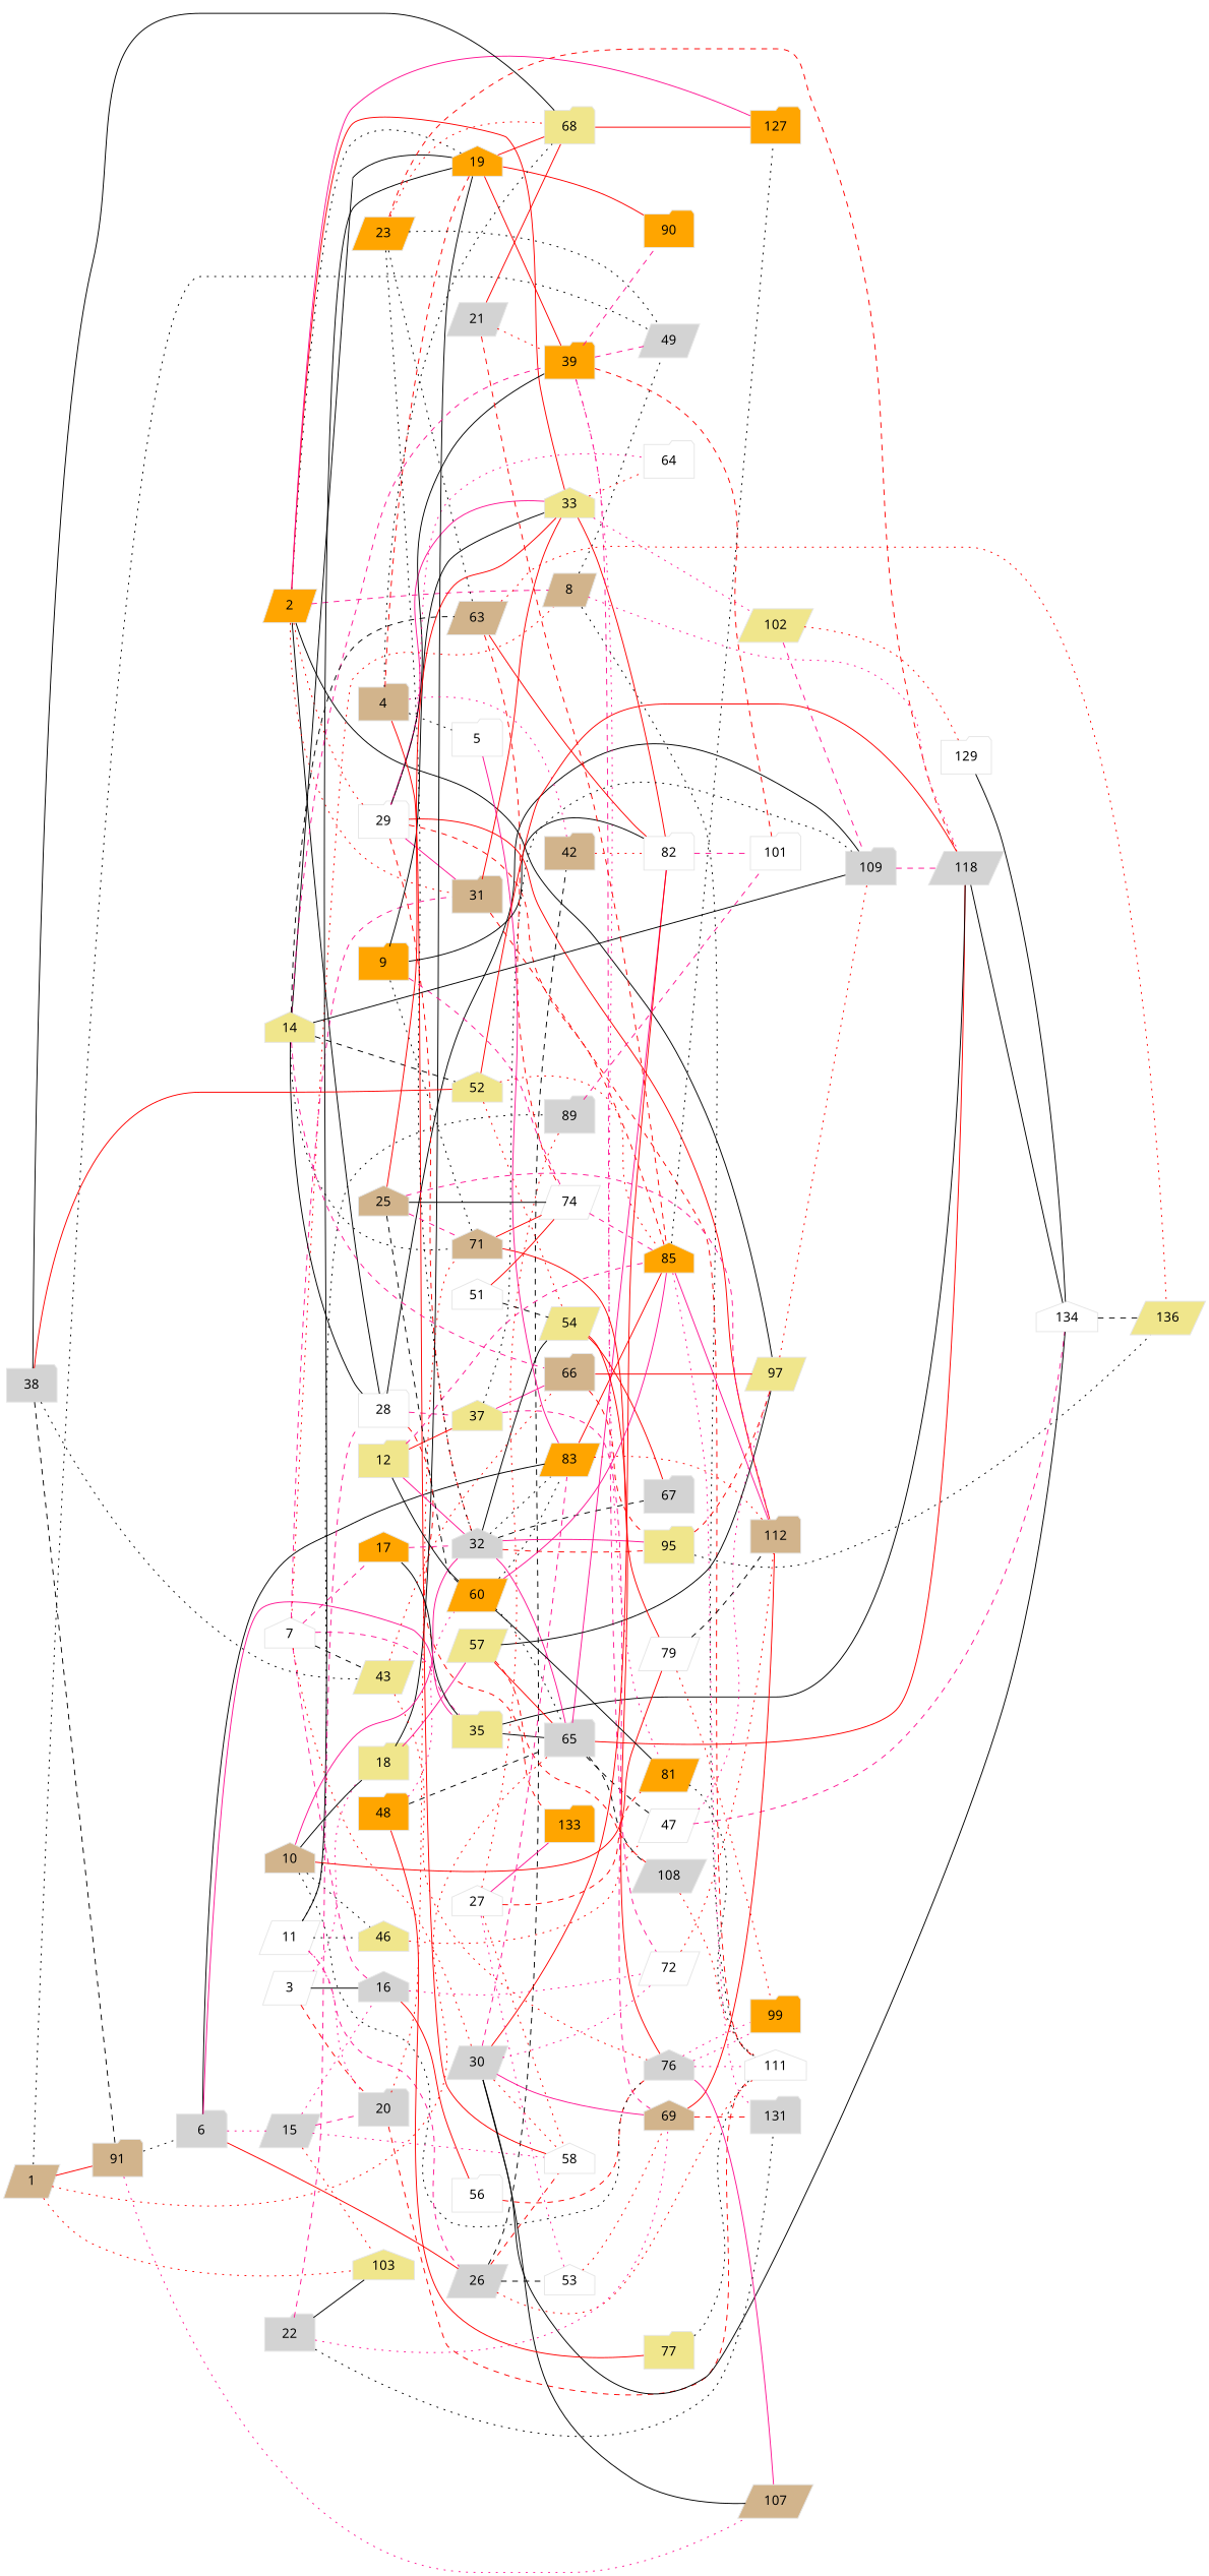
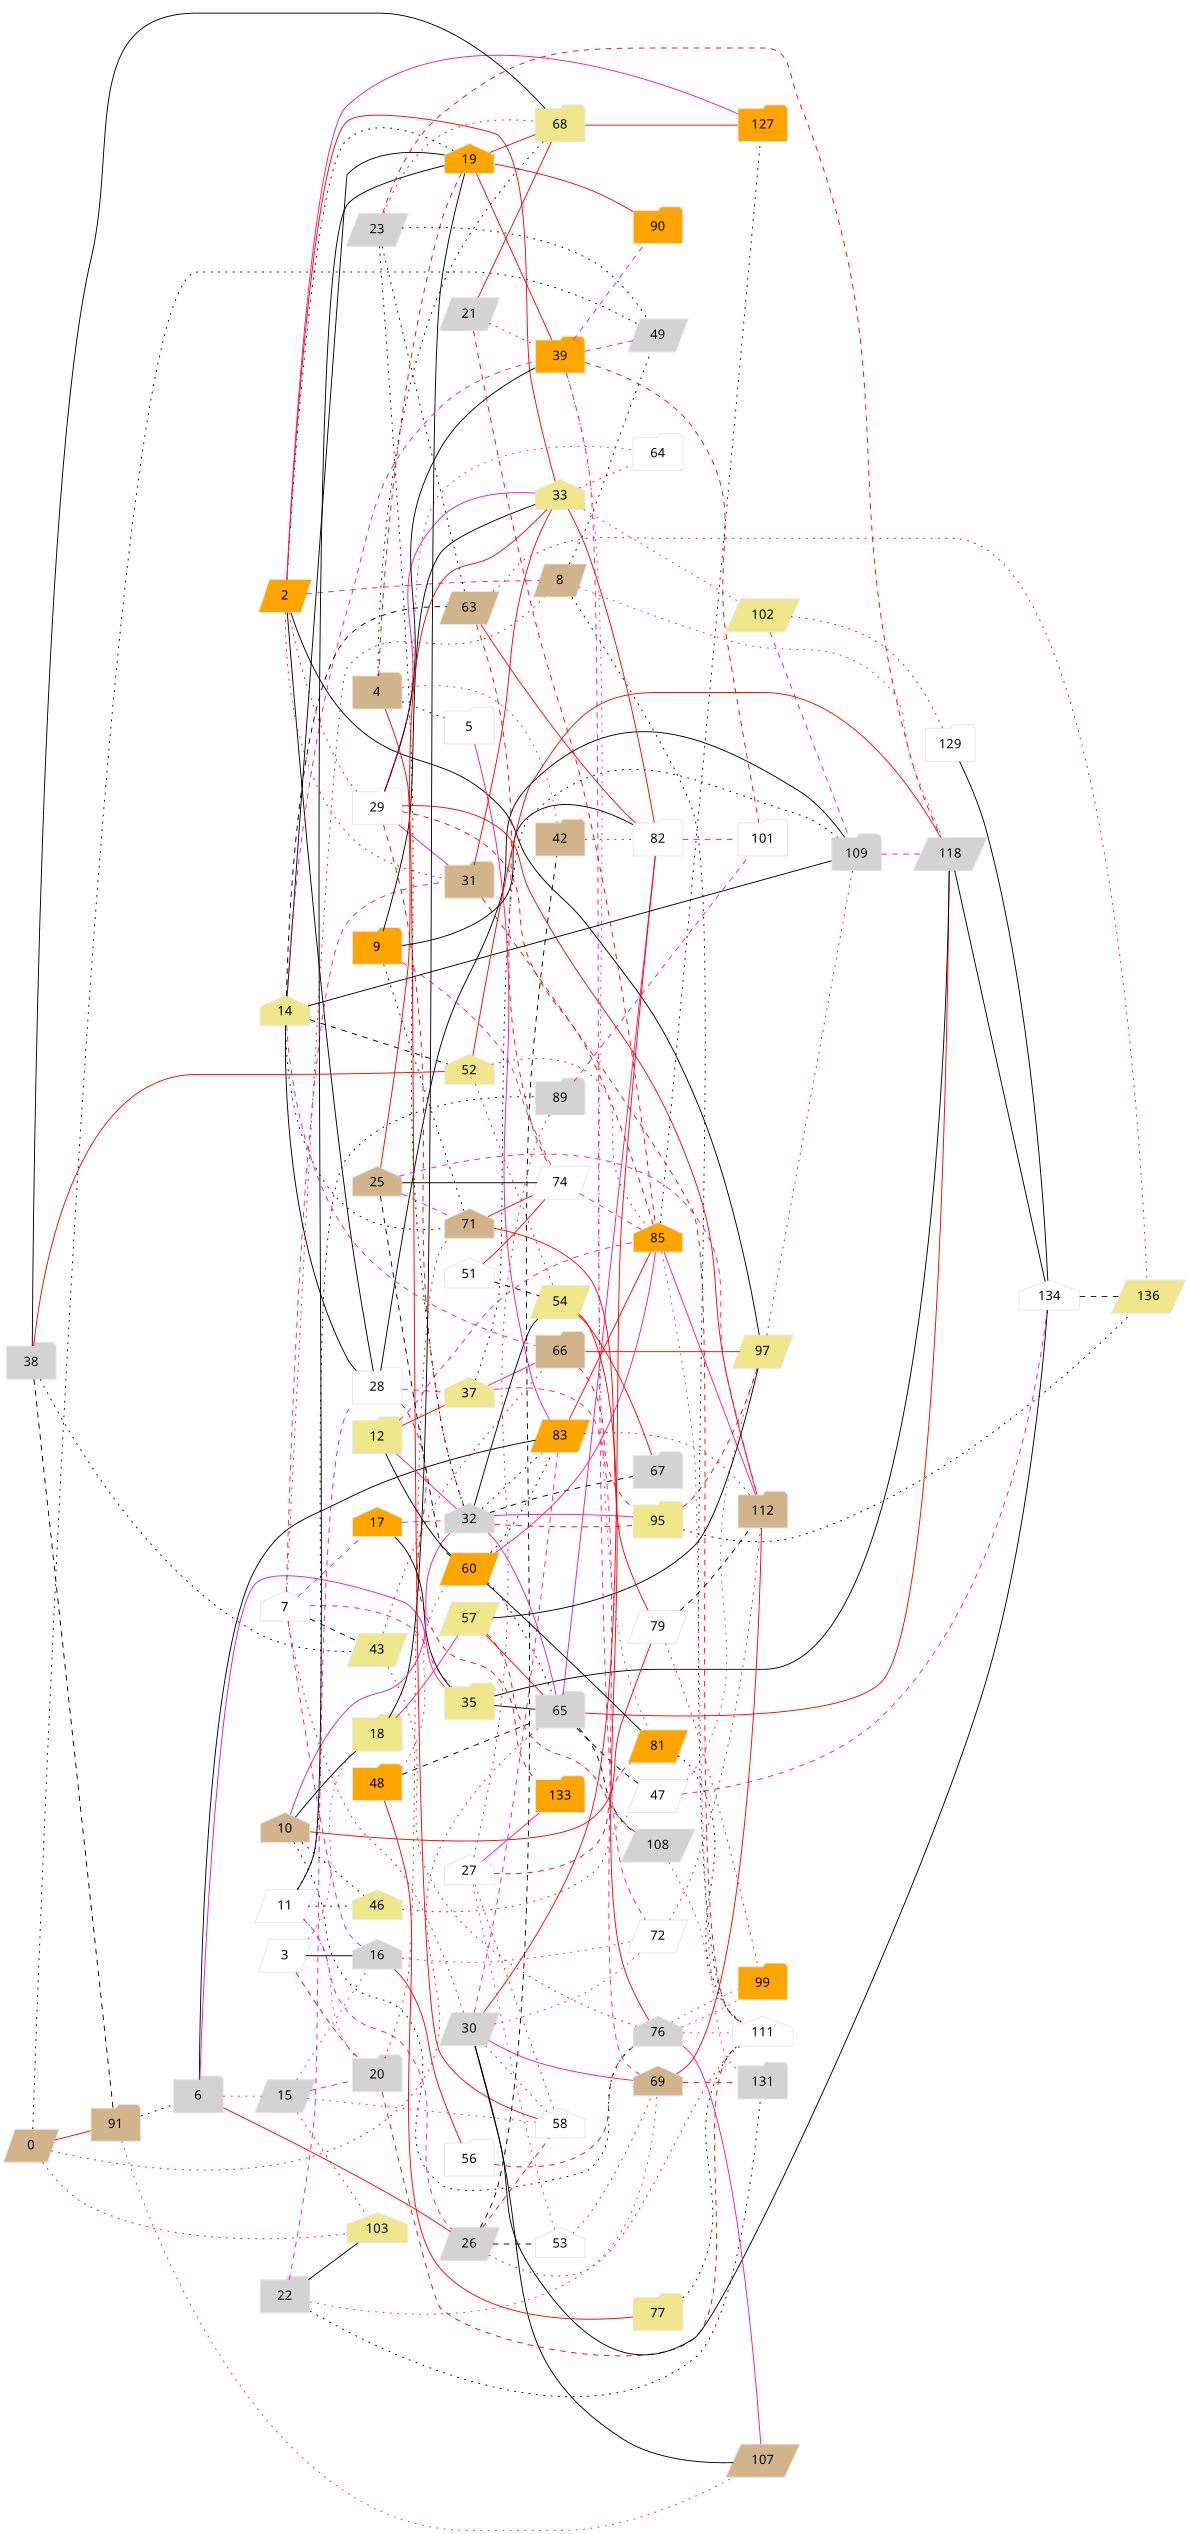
  graph {
    fontname="Noto Sans"
    rankdir=LR
    node [color=gray90 fillcolor=white fontname="Noto Sans" shape=folder style=filled]
    edge [color=red fontname="Noto Sans" style=dotted]
-   1 [fillcolor=tan shape=parallelogram super="+13"]
+   1 [fillcolor=tan shape=parallelogram super="+13" label=0]
    49 [fillcolor=lightgrey shape=parallelogram]
    65 [fillcolor=lightgrey super="+106"]
    91 [fillcolor=tan]
    103 [fillcolor=khaki shape=house]
    6 [fillcolor=lightgrey super="+104"]
    83 [fillcolor=orange shape=parallelogram super="+121"]
    15 [fillcolor=lightgrey shape=parallelogram]
    26 [fillcolor=lightgrey shape=parallelogram super="+50"]
    35 [fillcolor=khaki super="+120"]
    118 [fillcolor=lightgrey shape=parallelogram super="+119"]
    82 [super="+88"]
    47 [shape=parallelogram]
    108 [fillcolor=lightgrey shape=parallelogram]
    107 [fillcolor=tan shape=parallelogram]
    2 [fillcolor=orange shape=parallelogram super="+130"]
    8 [fillcolor=tan shape=parallelogram super="+44"]
    19 [fillcolor=orange shape=house super="+87"]
    28 [super="+34"]
    29 [super="+132"]
    31 [fillcolor=tan super="+110"]
    33 [fillcolor=khaki shape=house super="+45"]
    97 [fillcolor=khaki shape=parallelogram super="+114"]
    127 [fillcolor=orange]
    111 [shape=house super="+125"]
    68 [fillcolor=khaki super="+70"]
    39 [fillcolor=orange super="+84"]
    90 [fillcolor=orange]
    37 [fillcolor=khaki shape=house]
    109 [fillcolor=lightgrey super="+135"]
    133 [fillcolor=orange]
    32 [fillcolor=lightgrey shape=house super="+78"]
    85 [fillcolor=orange shape=house super="+122"]
    112 [fillcolor=tan super="+116"]
    64
    102 [fillcolor=khaki shape=parallelogram]
    16 [fillcolor=lightgrey shape=house super="+36"]
    56
    72 [shape=parallelogram super="+128"]
    3 [shape=parallelogram]
    18 [fillcolor=khaki super="+93"]
    20 [fillcolor=lightgrey super="+100"]
    57 [fillcolor=khaki shape=parallelogram]
    71 [fillcolor=tan shape=house super="+98"]
    4 [fillcolor=tan super="+24"]
    5
    42 [fillcolor=tan]
    58 [shape=house super="+105"]
    53 [shape=house]
    7 [shape=house super="+86"]
    17 [fillcolor=orange shape=house]
    30 [fillcolor=lightgrey shape=parallelogram super="+123"]
    43 [fillcolor=khaki shape=parallelogram super="+113"]
    69 [fillcolor=tan shape=house super="+126"]
    134 [shape=house]
    76 [fillcolor=lightgrey shape=house super="+117"]
    66 [fillcolor=tan super="+124"]
    9 [fillcolor=orange super="+41"]
    74 [shape=parallelogram super="+75"]
    79 [shape=parallelogram super="+80"]
    101
    10 [fillcolor=tan shape=house]
    46 [fillcolor=khaki shape=house]
    54 [fillcolor=khaki shape=parallelogram]
    67 [fillcolor=lightgrey]
    95 [fillcolor=khaki]
    99 [fillcolor=orange]
    11 [shape=parallelogram super="+92"]
    89 [fillcolor=lightgrey]
    12 [fillcolor=khaki super="+94"]
    60 [fillcolor=orange shape=parallelogram super="+73"]
    81 [fillcolor=orange shape=parallelogram]
    131 [fillcolor=lightgrey]
    14 [fillcolor=khaki shape=house super="+61"]
    52 [fillcolor=khaki shape=house super="+96"]
    63 [fillcolor=tan shape=parallelogram]
    136 [fillcolor=khaki shape=parallelogram]
    21 [fillcolor=lightgrey shape=parallelogram]
    22 [fillcolor=lightgrey super="+62"]
-   23 [fillcolor=orange shape=parallelogram super="+55"]
+   23 [fillcolor=lightgrey shape=parallelogram super="+55"]
    25 [fillcolor=tan shape=house super="+40"]
    27 [shape=house super="+115"]
    129
    38 [fillcolor=lightgrey super="+59"]
    48 [fillcolor=orange]
    77 [fillcolor=khaki]
    51 [shape=house]
    1 -- 49 [color=black]
    1 -- 65
    1 -- 91 [style=solid]
    1 -- 103
    65 -- 118 [style=solid]
    65 -- 82 [color=deeppink style=solid]
    65 -- 47 [color=black style=dashed]
    65 -- 108 [color=black style=dashed]
    91 -- 6 [color=black]
    91 -- 107 [color=deeppink]
    6 -- 83 [color=black style=solid]
    6 -- 15 [color=deeppink]
    6 -- 26 [style=solid]
    6 -- 35 [color=deeppink style=solid]
    83 -- 85 [style=solid]
    83 -- 112
    15 -- 103
    15 -- 16 [color=deeppink]
    15 -- 20 [color=deeppink style=dashed]
    15 -- 58 [color=deeppink]
    26 -- 111
    26 -- 42 [color=black style=dashed]
    26 -- 58 [style=dashed]
    26 -- 53 [color=black style=dashed]
    35 -- 65 [color=black style=solid]
    35 -- 118 [color=black style=solid]
    118 -- 134 [color=black style=solid]
    82 -- 101 [color=deeppink style=dashed]
    47 -- 97 [color=deeppink]
    47 -- 134 [color=deeppink style=dashed]
-   108 -- 111
+   108 -- 111 [color=deeppink]
    2 -- 8 [color=deeppink style=dashed]
    2 -- 19 [color=black]
    2 -- 28 [color=black style=solid]
    2 -- 29
    2 -- 31
    2 -- 33 [style=solid]
    2 -- 97 [color=black style=solid]
    2 -- 127 [color=deeppink style=solid]
    8 -- 49 [color=black]
    8 -- 118 [color=deeppink]
    8 -- 111 [color=black]
    19 -- 68 [style=solid]
    19 -- 39 [style=solid]
    19 -- 90 [style=solid]
    28 -- 37 [color=deeppink style=dashed]
    28 -- 109 [color=black style=solid]
    28 -- 133 [style=dashed]
    29 -- 31 [color=deeppink style=solid]
    29 -- 33 [color=deeppink style=solid]
    29 -- 39 [color=black style=solid]
    29 -- 32 [style=dashed]
    29 -- 85 [style=dashed]
    29 -- 112 [style=solid]
    29 -- 64 [color=deeppink weight=2]
    31 -- 33 [style=solid]
    31 -- 111 [style=dashed]
    33 -- 82 [style=solid]
    33 -- 64
    33 -- 102 [color=deeppink]
    97 -- 109 [weight=2]
    68 -- 127 [style=solid]
    39 -- 49 [color=deeppink style=dashed]
    39 -- 90 [color=deeppink style=dashed]
    39 -- 72 [color=deeppink style=dashed]
    39 -- 101 [style=dashed]
    39 -- 81 [color=deeppink]
    37 -- 109 [color=black]
    37 -- 69 [color=deeppink style=dashed]
    37 -- 66 [color=deeppink style=solid]
    109 -- 118 [color=deeppink style=dashed]
    32 -- 65 [color=deeppink style=solid]
    32 -- 83 [color=black]
    32 -- 54 [color=black style=solid]
    32 -- 67 [color=black style=dashed]
    32 -- 95 [style=dashed]
    32 -- 95 [color=deeppink style=solid]
    85 -- 127 [color=black]
    85 -- 112 [color=deeppink style=solid]
    85 -- 131 [color=deeppink]
    102 -- 109 [color=deeppink style=dashed]
    102 -- 129
    16 -- 56 [style=solid]
    16 -- 72 [color=deeppink]
    56 -- 76 [style=dashed]
    72 -- 112
    3 -- 16 [color=black style=solid]
    3 -- 18 [color=deeppink]
    3 -- 20 [style=dashed]
    18 -- 19 [color=black style=solid]
    18 -- 57 [color=deeppink style=solid]
    20 -- 111 [style=dashed]
    20 -- 71
    57 -- 65 [style=solid]
    57 -- 108 [style=dashed]
    57 -- 97 [color=black style=solid]
    71 -- 74 [style=solid]
    71 -- 79 [style=solid]
    4 -- 19 [style=dashed]
    4 -- 68 [color=black]
    4 -- 5 [color=black]
    4 -- 42 [color=deeppink]
    4 -- 58 [style=solid]
    5 -- 83 [color=deeppink style=solid]
    42 -- 82
    53 -- 69
    7 -- 35 [color=deeppink style=dashed]
    7 -- 8
    7 -- 31 [color=deeppink style=dashed weight=2]
    7 -- 16 [color=deeppink style=dashed]
    7 -- 17 [color=deeppink style=dashed]
    7 -- 30
    7 -- 43 [color=black style=dashed]
    17 -- 35 [color=black style=solid]
    17 -- 32 [color=deeppink style=dashed]
    30 -- 83 [color=deeppink style=dashed]
    30 -- 82 [style=solid]
    30 -- 107 [color=black style=solid]
    30 -- 72 [color=deeppink]
    30 -- 58
    30 -- 69 [color=deeppink style=solid]
    30 -- 134 [color=black style=solid]
    43 -- 76
    43 -- 66
    69 -- 112 [style=solid weight=2]
    69 -- 131 [style=dashed]
    134 -- 136 [color=black style=dashed]
    76 -- 107 [color=deeppink style=solid]
    76 -- 111 [color=deeppink]
    76 -- 99 [color=deeppink]
    76 -- 99 [color=deeppink]
    66 -- 97 [style=solid]
    66 -- 95 [style=dashed]
    9 -- 82 [color=black style=solid]
    9 -- 33 [color=black style=solid]
    9 -- 71 [color=black]
    9 -- 74 [color=deeppink style=dashed]
    74 -- 85 [color=deeppink style=dashed]
    79 -- 112 [color=black style=dashed]
    79 -- 99
    10 -- 32 [color=deeppink style=solid]
    10 -- 18 [color=black style=solid]
    10 -- 76 [color=black]
    10 -- 79 [style=solid]
    10 -- 46 [color=black]
    46 -- 47
    54 -- 76 [style=solid]
    54 -- 67 [style=solid]
    95 -- 97 [style=dashed]
    95 -- 136 [color=black]
    11 -- 26 [color=deeppink style=dashed]
    11 -- 19 [color=black style=solid]
    11 -- 20 [color=deeppink]
    11 -- 46 [color=black]
    11 -- 89 [color=black]
    89 -- 101 [color=deeppink style=dashed]
    12 -- 37 [style=solid]
    12 -- 32 [color=deeppink style=solid]
    12 -- 85 [color=deeppink style=dashed]
    12 -- 60 [color=black style=solid]
    60 -- 65 [color=black]
    60 -- 83 [color=black]
    60 -- 85 [color=deeppink style=solid]
    60 -- 81 [color=black style=solid]
    81 -- 111 [color=black]
    14 -- 19 [color=black style=solid]
    14 -- 28 [color=black style=solid]
    14 -- 39 [color=deeppink style=dashed]
    14 -- 109 [color=black style=solid]
    14 -- 71 [color=black]
    14 -- 66 [color=deeppink style=dashed]
    14 -- 52 [color=black style=dashed]
    14 -- 63 [color=black style=dashed]
    52 -- 118 [style=solid]
    52 -- 85
    52 -- 54
    63 -- 82 [style=solid]
    63 -- 74 [style=dashed]
    63 -- 136
    21 -- 68 [style=solid]
    21 -- 39
    21 -- 85 [style=dashed]
    22 -- 103 [color=black style=solid]
    22 -- 28 [color=deeppink style=dashed]
    22 -- 69 [color=deeppink]
    22 -- 131 [color=black]
    23 -- 49 [color=black]
    23 -- 118 [style=dashed]
    23 -- 68 [weight=2]
    23 -- 32 [color=black]
    23 -- 63 [color=black]
    25 -- 33 [style=solid]
    25 -- 112 [color=deeppink style=dashed]
    25 -- 71 [color=deeppink style=dashed]
    25 -- 74 [color=black style=solid]
    25 -- 60 [color=black style=dashed]
    27 -- 133 [color=deeppink style=solid]
    27 -- 58 [weight=2]
    27 -- 53 [color=deeppink]
    27 -- 89
    27 -- 81 [style=dashed]
    129 -- 134 [color=black style=solid]
    38 -- 91 [color=black style=dashed]
    38 -- 68 [color=black style=solid]
    38 -- 43 [color=black]
    38 -- 52 [style=solid]
    48 -- 65 [color=black style=dashed]
    48 -- 60 [color=deeppink]
    48 -- 77 [style=solid]
    77 -- 111 [color=black]
    51 -- 74 [style=solid]
    51 -- 54 [color=black style=dashed]
  }
